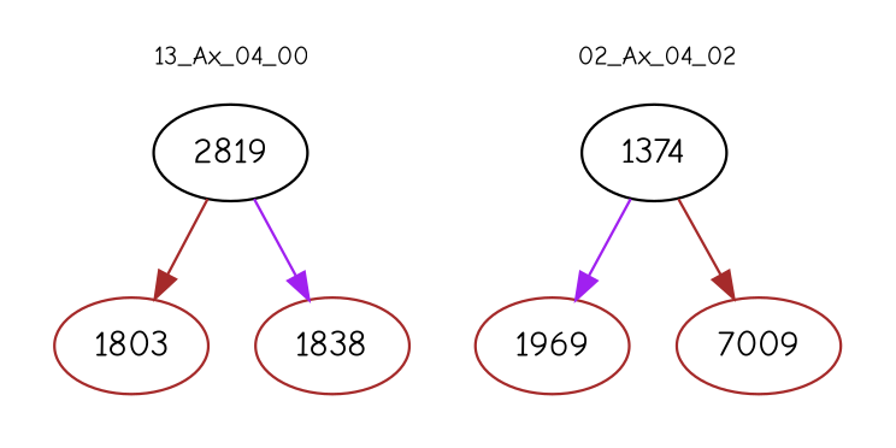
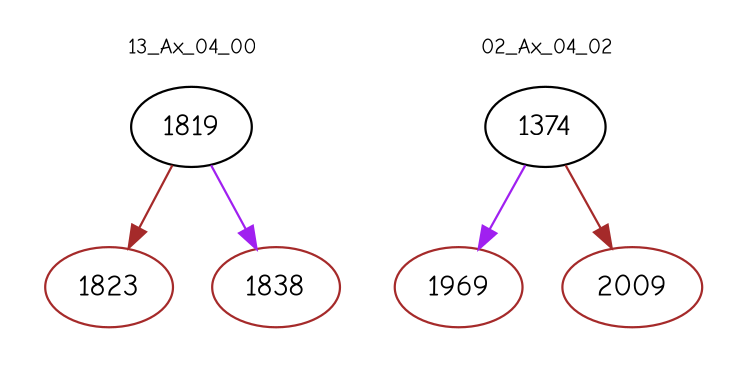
  digraph {
    fontname="Comic Neue"
    node [color=brown fontname="Comic Neue"]
    edge [color=brown fontname="Comic Neue"]
-   n1 [color=black label=2819]
-   n2 [label=1803]
+   n1 [color=black label=1819]
+   n2 [label=1823]
    n3 [label=1838]
    n4 [color=black label=1374]
    n5 [label=1969]
-   n6 [label=7009]
+   n6 [label=2009]
    subgraph cluster_1 {
      color=white
      fontsize=10
      label="13_Ax_04_00"
      n1
      n2
      n3
    }
    subgraph cluster_2 {
      color=white
      fontsize=10
      label="02_Ax_04_02"
      n4
      n5
      n6
    }
    n1 -> n2
    n1 -> n3 [color=purple]
    n4 -> n5 [color=purple]
    n4 -> n6
  }
